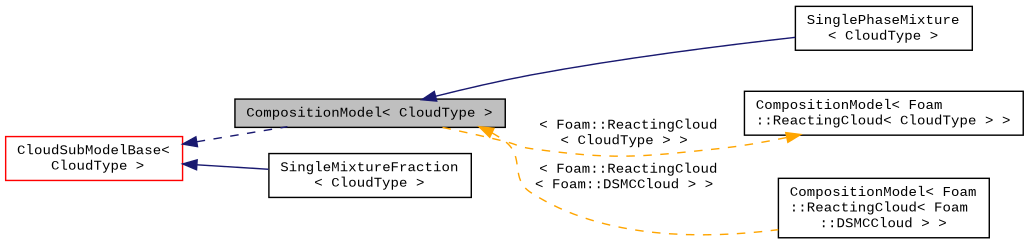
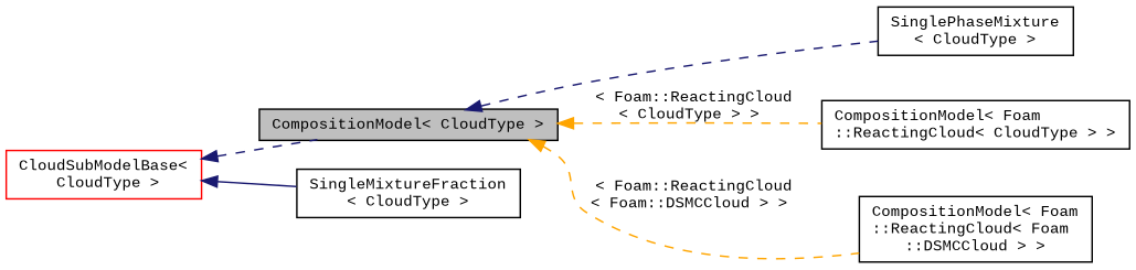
  digraph {
    fontname="Liberation Mono"
    rankdir=LR
    node [color=black fontname="Liberation Mono" fontsize=10 shape=record]
    edge [color=midnightblue dir=back fontname="Liberation Mono" fontsize=10 labelfontname=Helvetica labelfontsize=10 style=dashed]
    n1 [fillcolor=grey75 fontcolor=black height=0.2 label="CompositionModel\< CloudType \>" style=filled width=0.4]
    n2 [height=0.2 label="SinglePhaseMixture\l\< CloudType \>" width=0.4]
    n3 [height=0.2 label="CompositionModel\< Foam\l::ReactingCloud\< CloudType \> \>" width=0.4]
    n4 [height=0.2 label="CompositionModel\< Foam\l::ReactingCloud\< Foam\l::DSMCCloud \> \>" width=0.4]
    n5 [height=0.2 label="SingleMixtureFraction\l\< CloudType \>" width=0.4]
    n6 [color=red height=0.2 label="CloudSubModelBase\<\l CloudType \>" width=0.4]
-   n1 -> n2 [style=solid]
-   n3 -> n1 [color=orange label=" \< Foam::ReactingCloud\l\< CloudType \> \>"]
+   n1 -> n2
+   n1 -> n3 [color=orange label=" \< Foam::ReactingCloud\l\< CloudType \> \>"]
    n1 -> n4 [color=orange label=" \< Foam::ReactingCloud\l\< Foam::DSMCCloud \> \>"]
    n6 -> n1
    n6 -> n5 [style=solid]
  }
